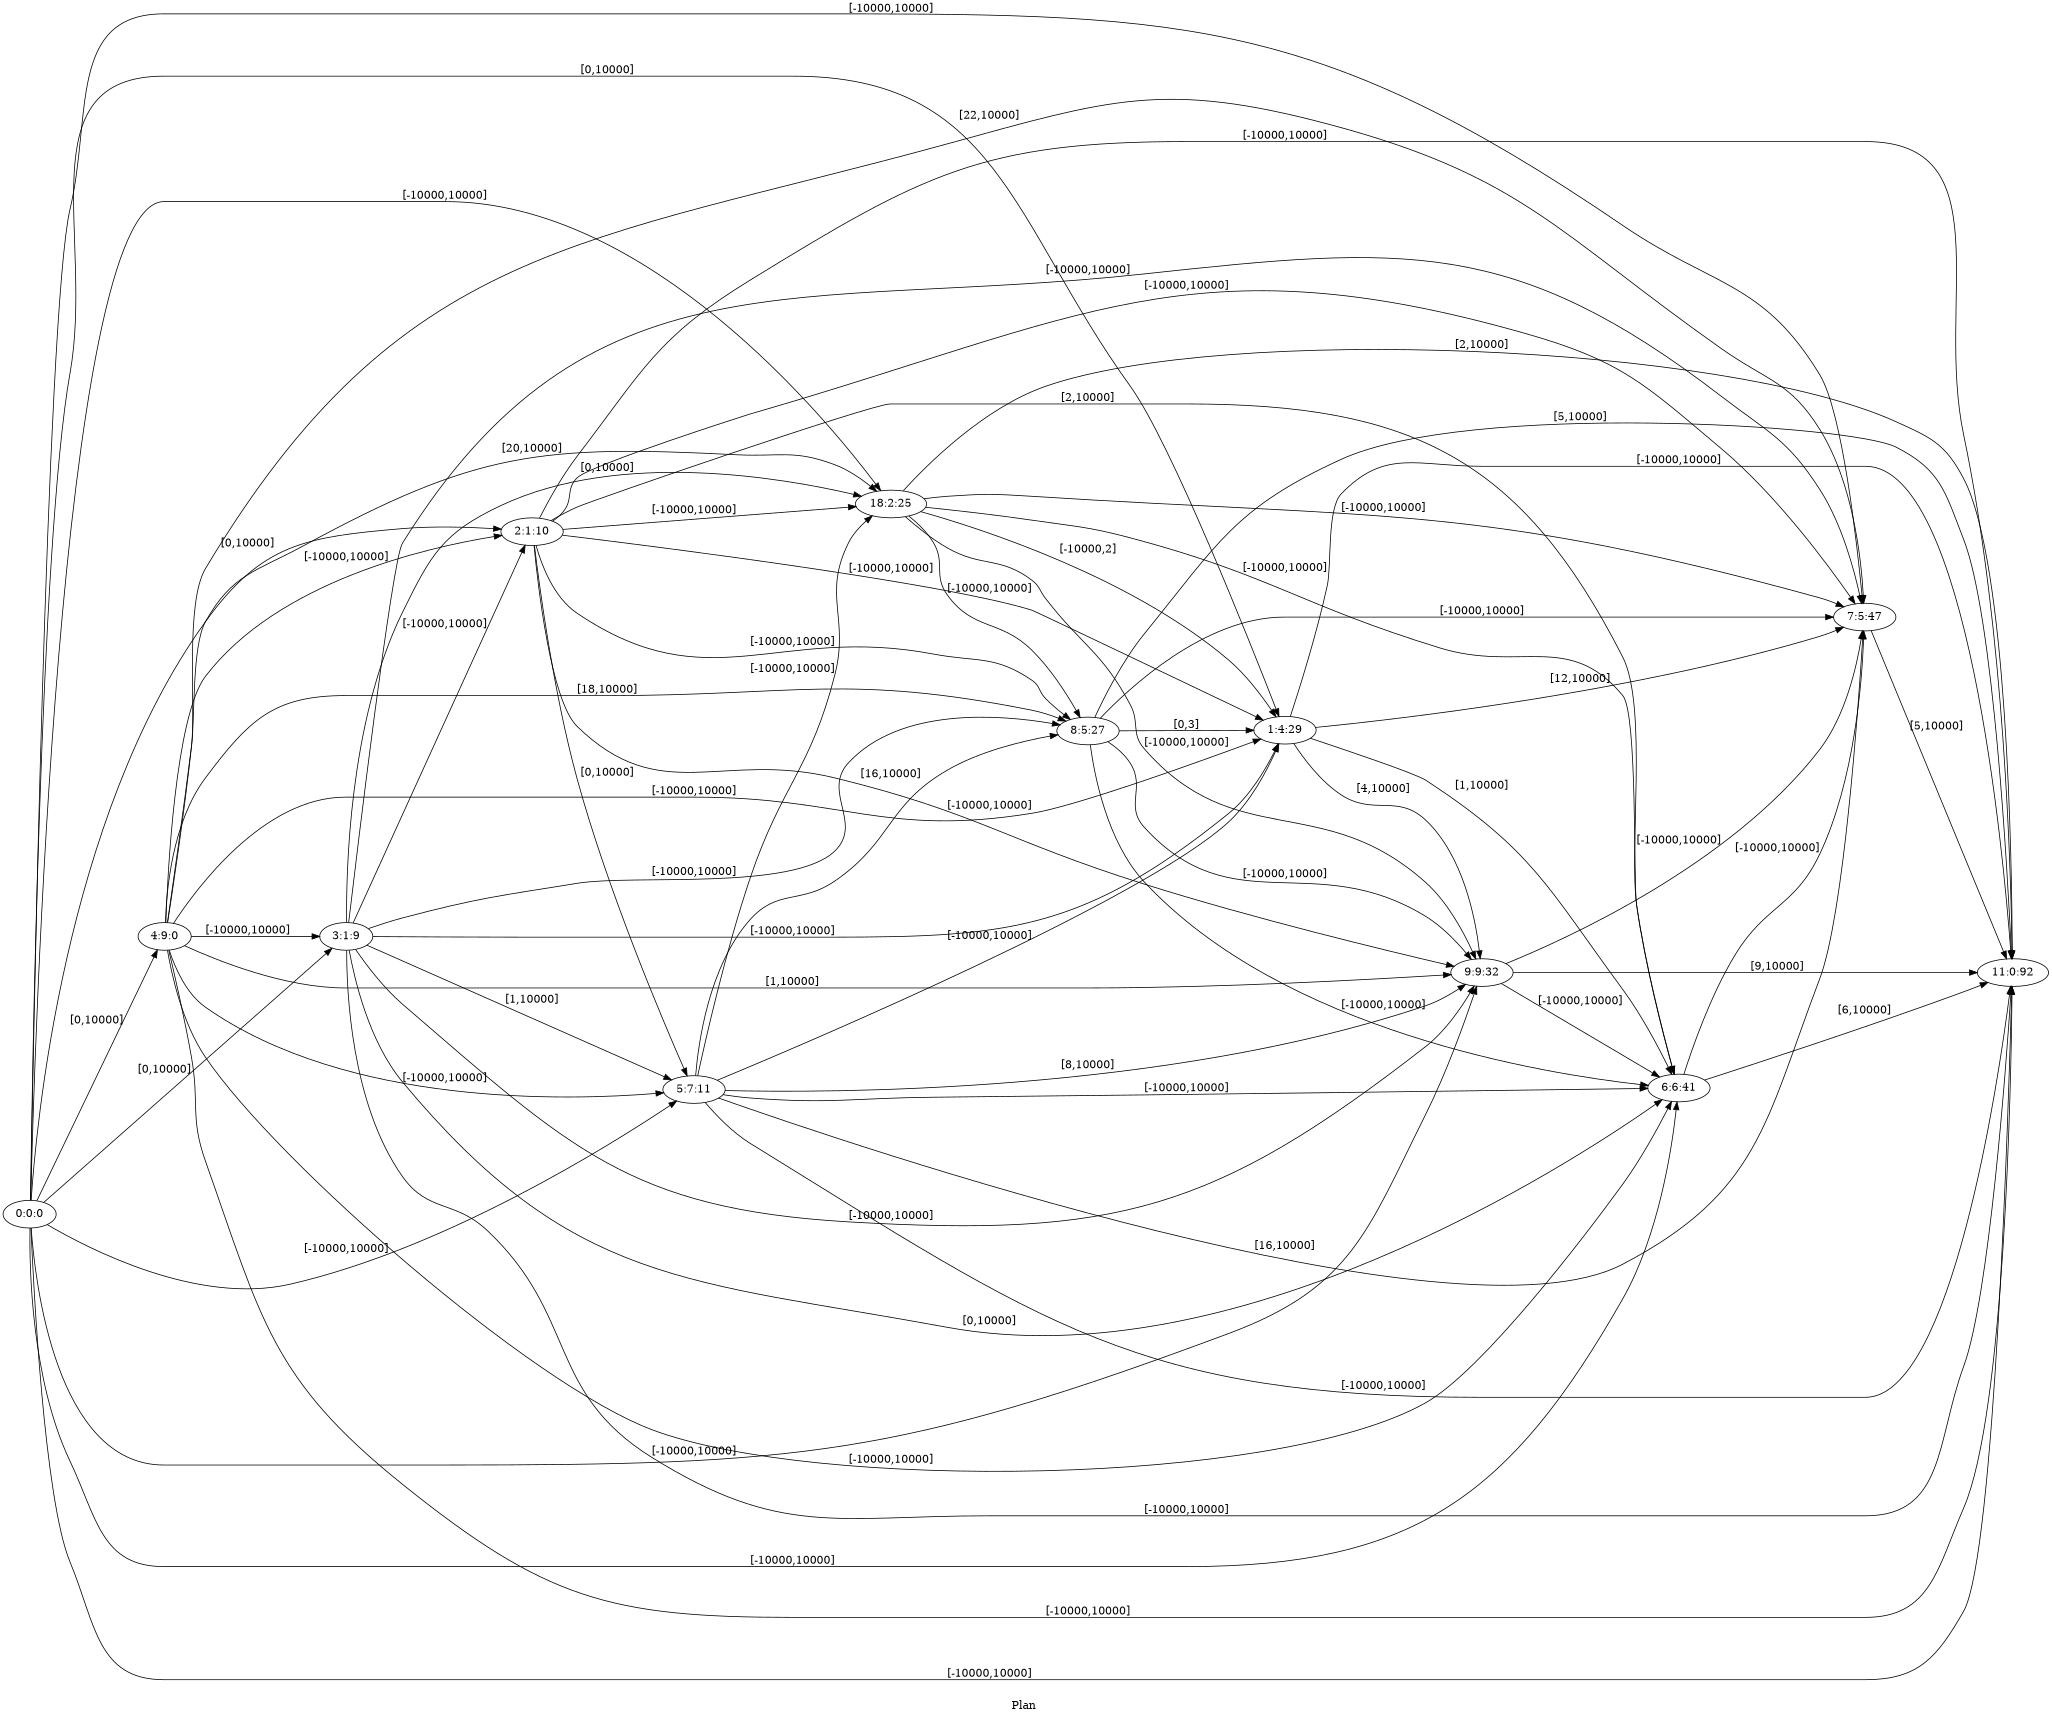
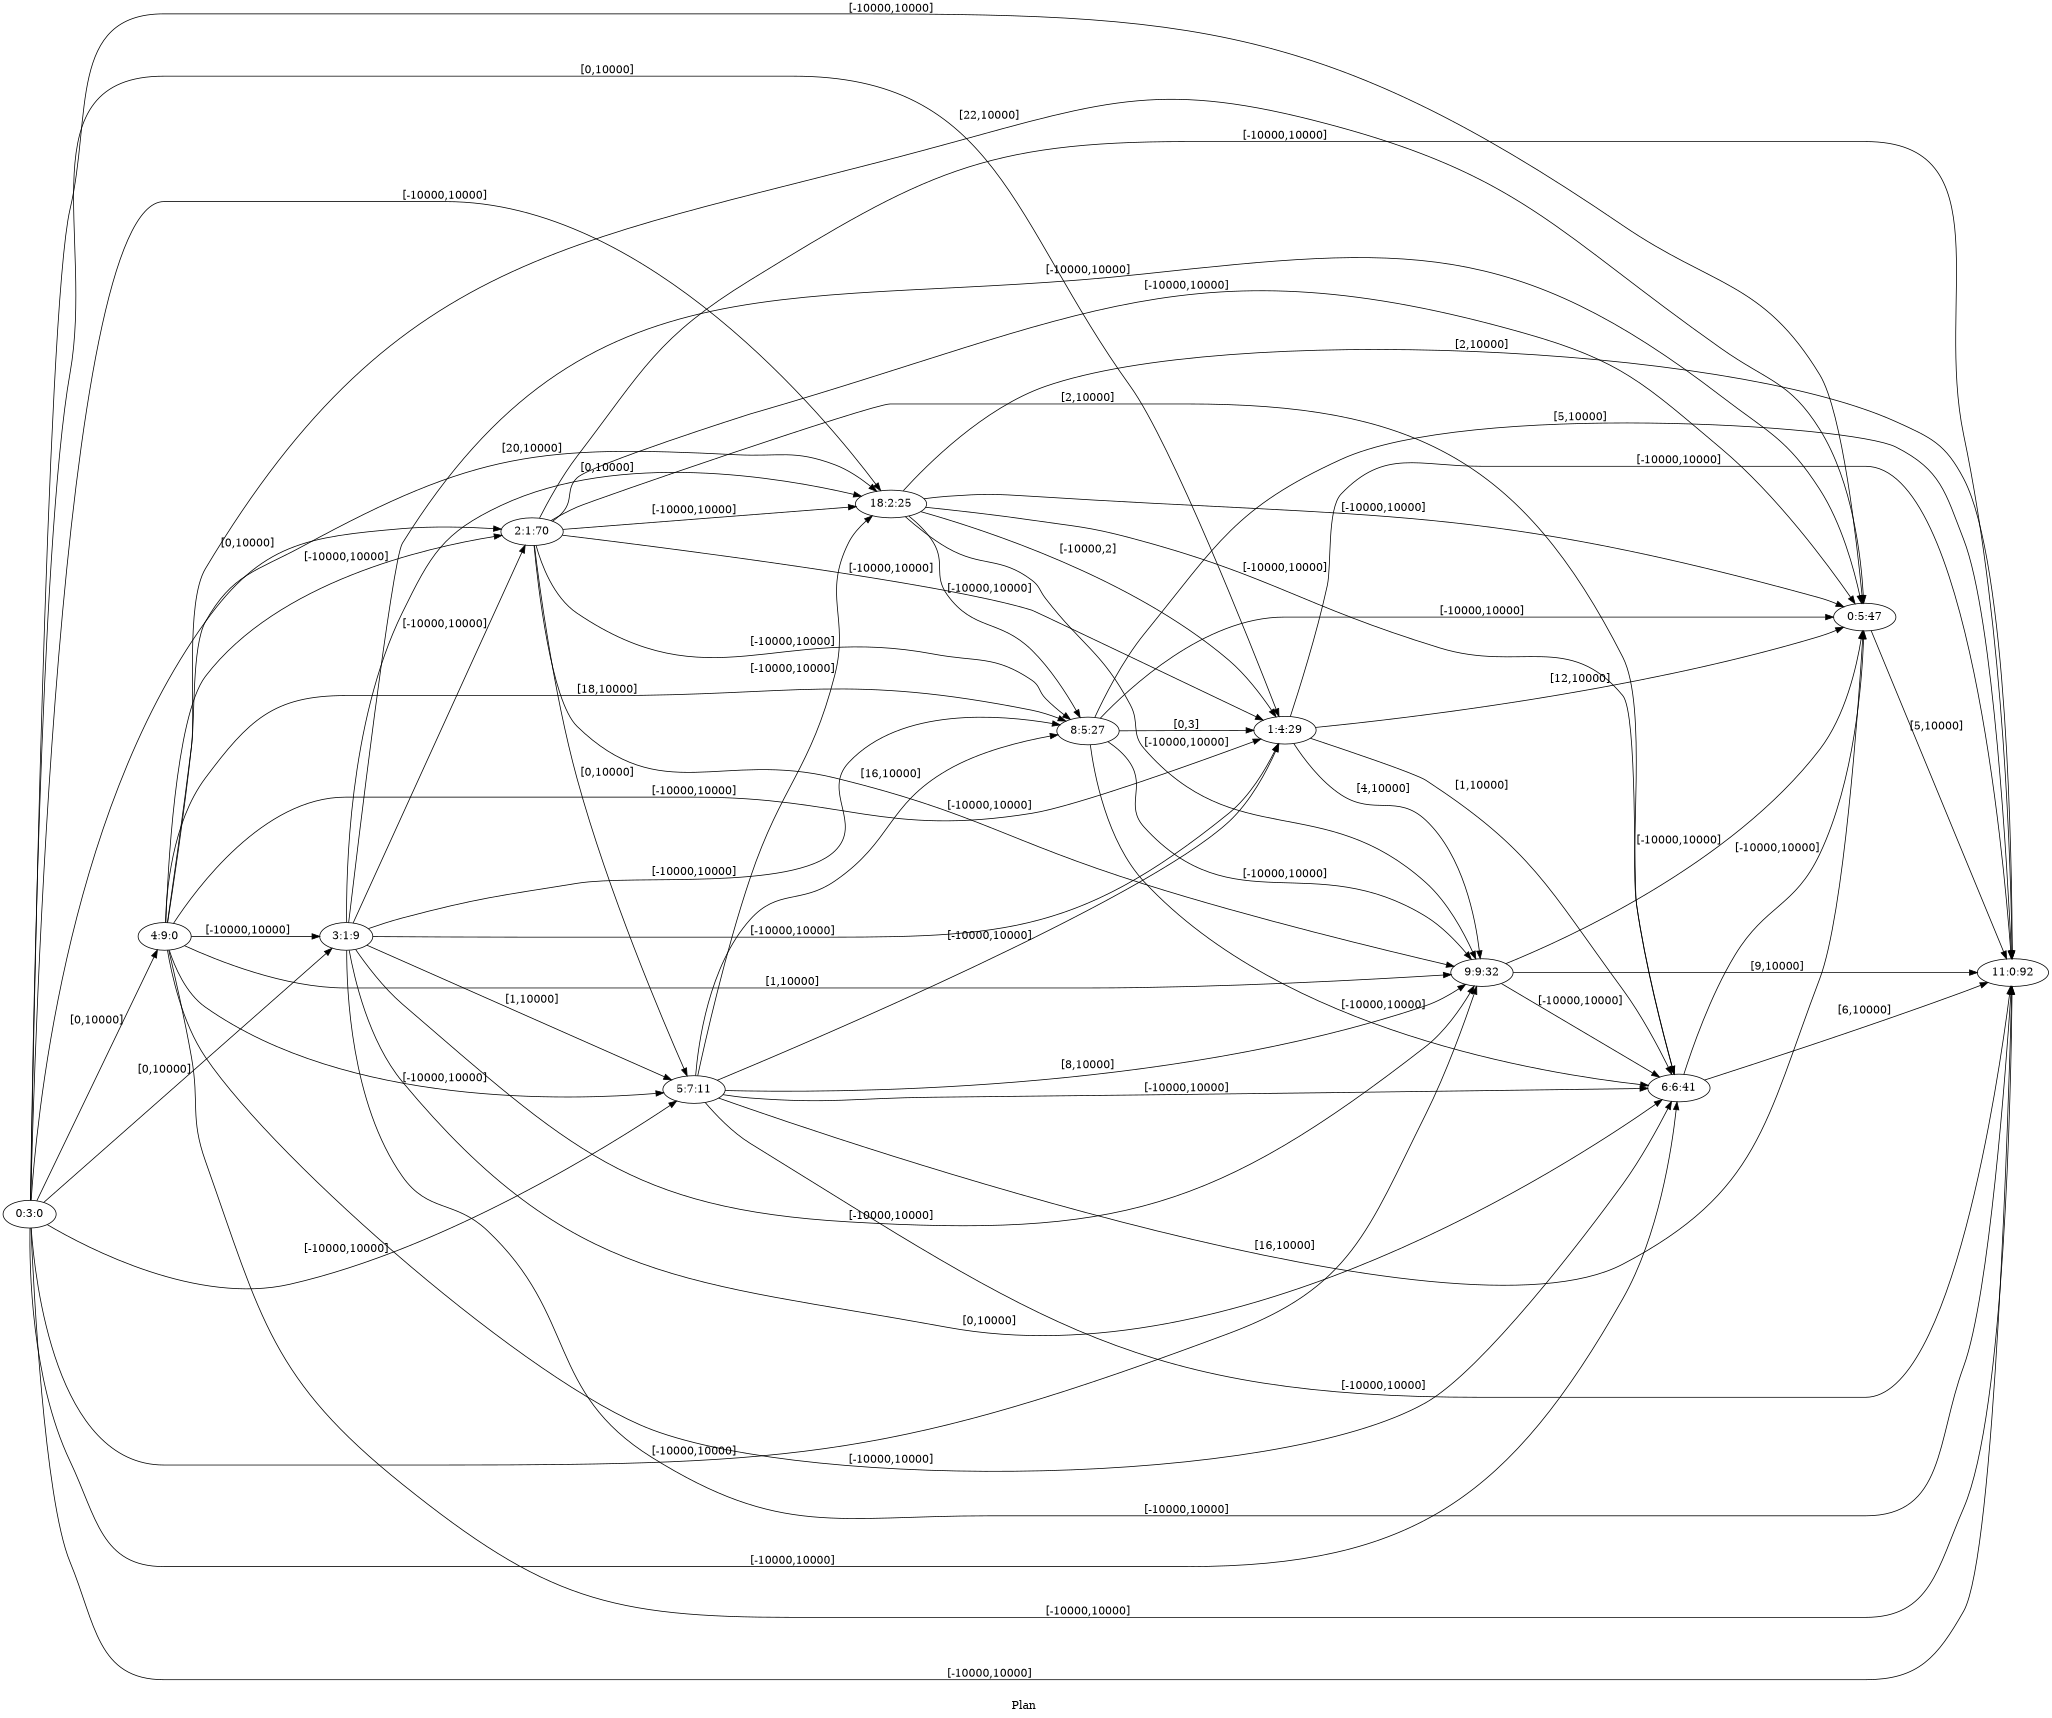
  digraph {
    fldt=0.702584
    label="Plan "
    nodesep=.45
    rankdir=LR
    n1 [label="1:4:29"]
-   "0:0:0"
-   "2:1:10"
+   "0:0:0" [label="0:3:0"]
+   "2:1:10" [label="2:1:70"]
    "3:1:9"
    "4:9:0"
    "5:7:11"
    "6:6:41"
-   "7:5:47"
+   "7:5:47" [label="0:5:47"]
    "9:9:32"
    n10 [label="18:2:25"]
    n11 [label="11:0:92"]
    "8:5:27"
    n1 -> "6:6:41" [label="[1,10000]"]
    n1 -> "7:5:47" [label="[12,10000]"]
    n1 -> "9:9:32" [label="[4,10000]"]
    n1 -> n11 [label="[-10000,10000]"]
    "0:0:0" -> n1 [label="[0,10000]"]
    "0:0:0" -> "2:1:10" [label="[0,10000]"]
    "0:0:0" -> "3:1:9" [label="[0,10000]"]
    "0:0:0" -> "4:9:0" [label="[0,10000]"]
    "0:0:0" -> "5:7:11" [label="[-10000,10000]"]
    "0:0:0" -> "6:6:41" [label="[-10000,10000]"]
    "0:0:0" -> "7:5:47" [label="[-10000,10000]"]
    "0:0:0" -> "9:9:32" [label="[-10000,10000]"]
    "0:0:0" -> n10 [label="[-10000,10000]"]
    "0:0:0" -> n11 [label="[-10000,10000]"]
    "2:1:10" -> n1 [label="[-10000,10000]"]
    "2:1:10" -> "5:7:11" [label="[0,10000]"]
    "2:1:10" -> "6:6:41" [label="[2,10000]"]
    "2:1:10" -> "7:5:47" [label="[-10000,10000]"]
    "2:1:10" -> "9:9:32" [label="[-10000,10000]"]
    "2:1:10" -> n10 [label="[-10000,10000]"]
    "2:1:10" -> n11 [label="[-10000,10000]"]
    "2:1:10" -> "8:5:27" [label="[-10000,10000]"]
    "3:1:9" -> n1 [label="[-10000,10000]"]
    "3:1:9" -> "2:1:10" [label="[-10000,10000]"]
    "3:1:9" -> "5:7:11" [label="[1,10000]"]
    "3:1:9" -> "6:6:41" [label="[0,10000]"]
    "3:1:9" -> "7:5:47" [label="[-10000,10000]"]
    "3:1:9" -> "9:9:32" [label="[-10000,10000]"]
    "3:1:9" -> n10 [label="[0,10000]"]
    "3:1:9" -> n11 [label="[-10000,10000]"]
    "3:1:9" -> "8:5:27" [label="[-10000,10000]"]
    "4:9:0" -> n1 [label="[-10000,10000]"]
    "4:9:0" -> "2:1:10" [label="[-10000,10000]"]
    "4:9:0" -> "3:1:9" [label="[-10000,10000]"]
    "4:9:0" -> "5:7:11" [label="[-10000,10000]"]
    "4:9:0" -> "6:6:41" [label="[-10000,10000]"]
    "4:9:0" -> "7:5:47" [label="[22,10000]"]
    "4:9:0" -> "9:9:32" [label="[1,10000]"]
    "4:9:0" -> n10 [label="[20,10000]"]
    "4:9:0" -> n11 [label="[-10000,10000]"]
    "4:9:0" -> "8:5:27" [label="[18,10000]"]
    "5:7:11" -> n1 [label="[-10000,10000]"]
    "5:7:11" -> "6:6:41" [label="[-10000,10000]"]
    "5:7:11" -> "7:5:47" [label="[16,10000]"]
    "5:7:11" -> "9:9:32" [label="[8,10000]"]
    "5:7:11" -> n10 [label="[-10000,10000]"]
    "5:7:11" -> n11 [label="[-10000,10000]"]
    "5:7:11" -> "8:5:27" [label="[16,10000]"]
    "6:6:41" -> "7:5:47" [label="[-10000,10000]"]
    "6:6:41" -> n11 [label="[6,10000]"]
    "7:5:47" -> n11 [label="[5,10000]"]
    "9:9:32" -> "6:6:41" [label="[-10000,10000]"]
    "9:9:32" -> "7:5:47" [label="[-10000,10000]"]
    "9:9:32" -> n11 [label="[9,10000]"]
    n10 -> n1 [label="[-10000,2]"]
    n10 -> "6:6:41" [label="[-10000,10000]"]
    n10 -> "7:5:47" [label="[-10000,10000]"]
    n10 -> "9:9:32" [label="[-10000,10000]"]
    n10 -> n11 [label="[2,10000]"]
    n10 -> "8:5:27" [label="[-10000,10000]"]
    "8:5:27" -> n1 [label="[0,3]"]
    "8:5:27" -> "6:6:41" [label="[-10000,10000]"]
    "8:5:27" -> "7:5:47" [label="[-10000,10000]"]
    "8:5:27" -> "9:9:32" [label="[-10000,10000]"]
    "8:5:27" -> n11 [label="[5,10000]"]
  }
